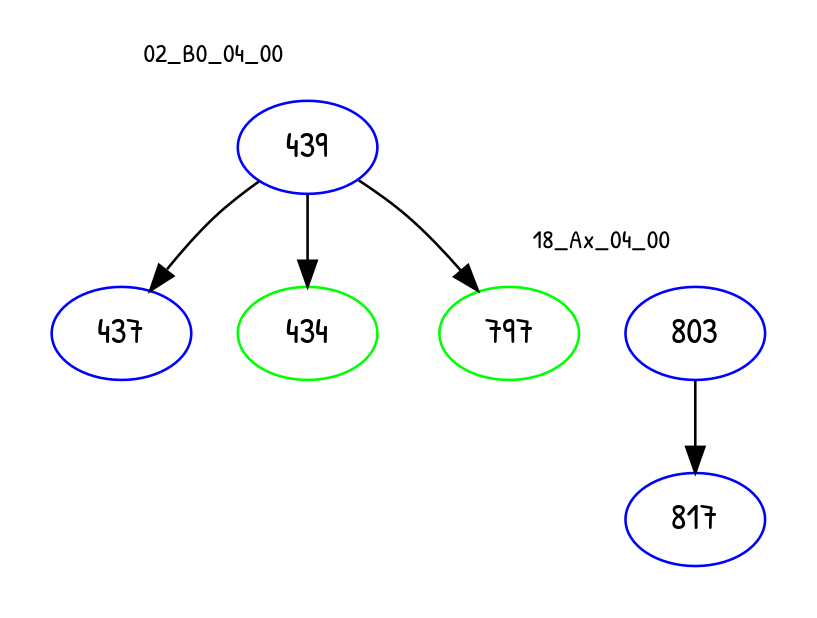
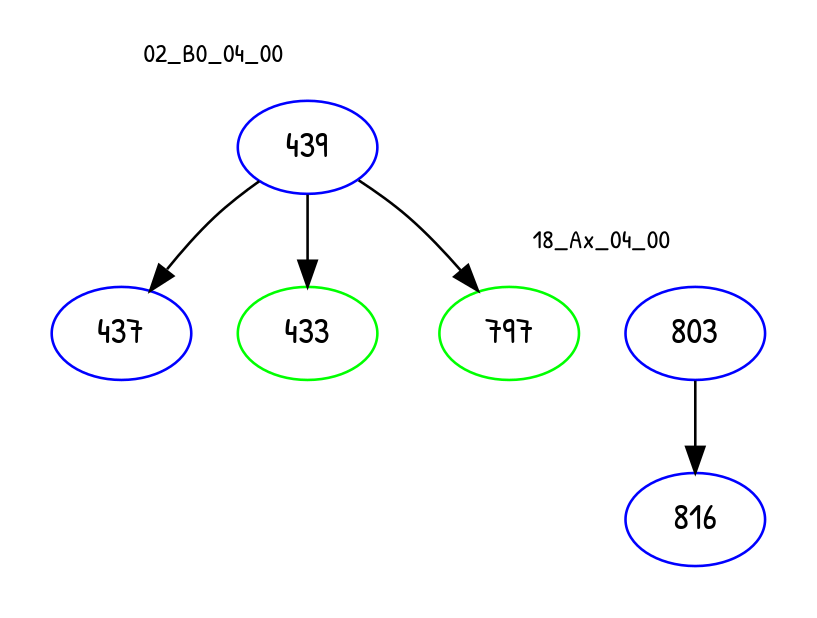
  digraph {
    fontname="Patrick Hand"
    node [color=blue fontname="Patrick Hand"]
    edge [color=black fontname="Patrick Hand"]
    n1 [label=803]
    n2 [color=green label=797]
-   n3 [label=817]
+   n3 [label=816]
    n4 [label=439]
    n5 [label=437]
-   n6 [color=green label=434]
+   n6 [color=green label=433]
    subgraph cluster_1 {
      color=white
      fontsize=10
      label="18_Ax_04_00"
      n1
      n2
      n3
    }
    subgraph cluster_2 {
      color=white
      fontsize=10
      label="02_B0_04_00"
      n4
      n5
      n6
    }
    n1 -> n3
    n4 -> n2
    n4 -> n5
    n4 -> n6
  }
